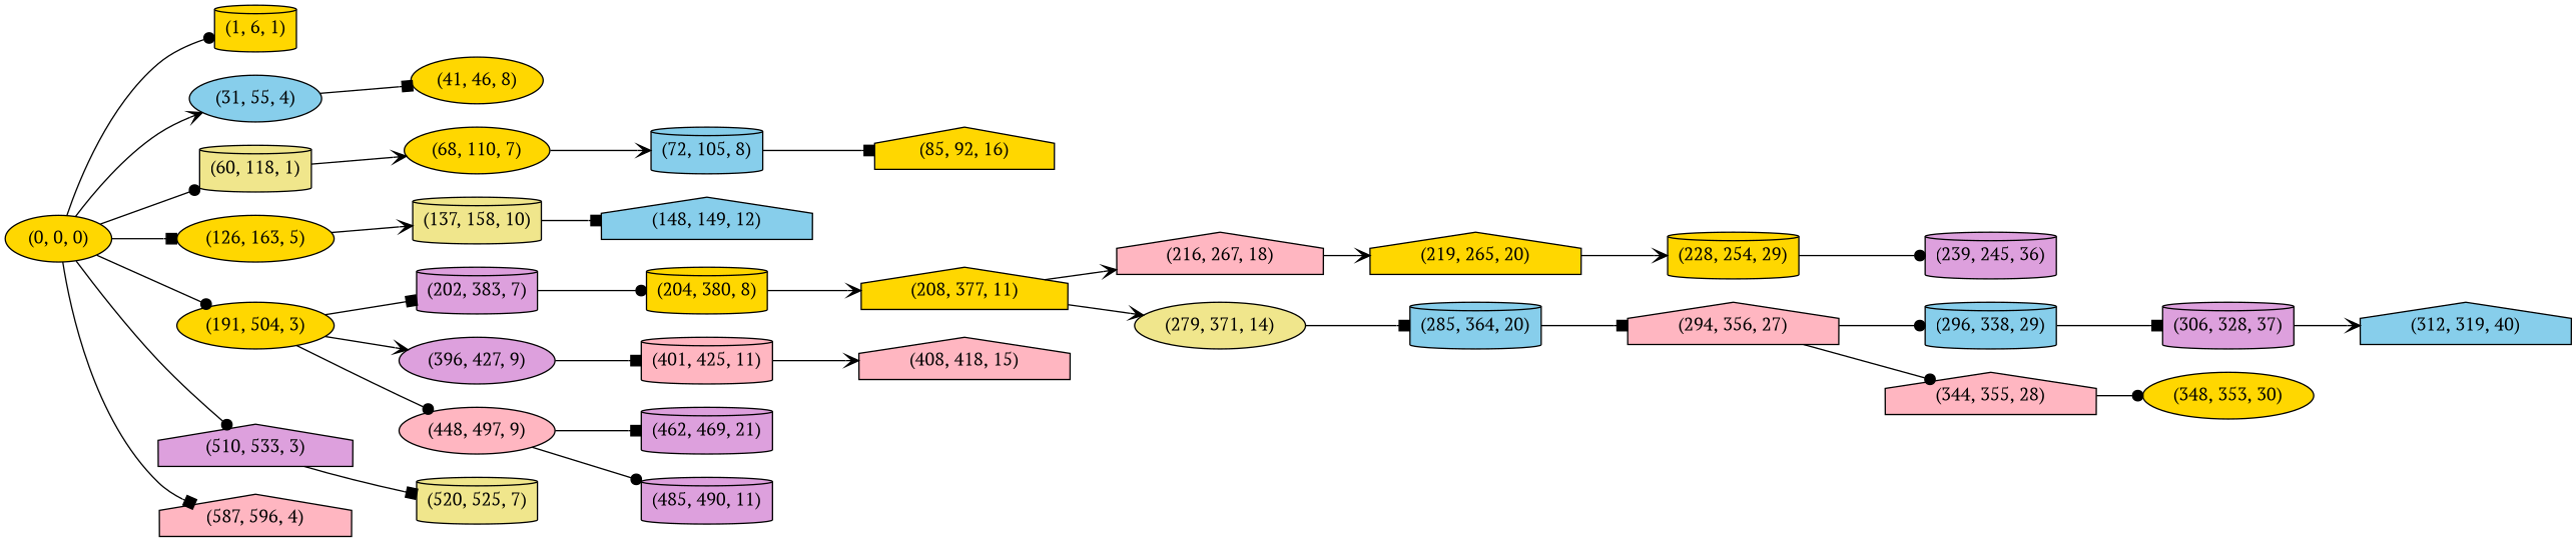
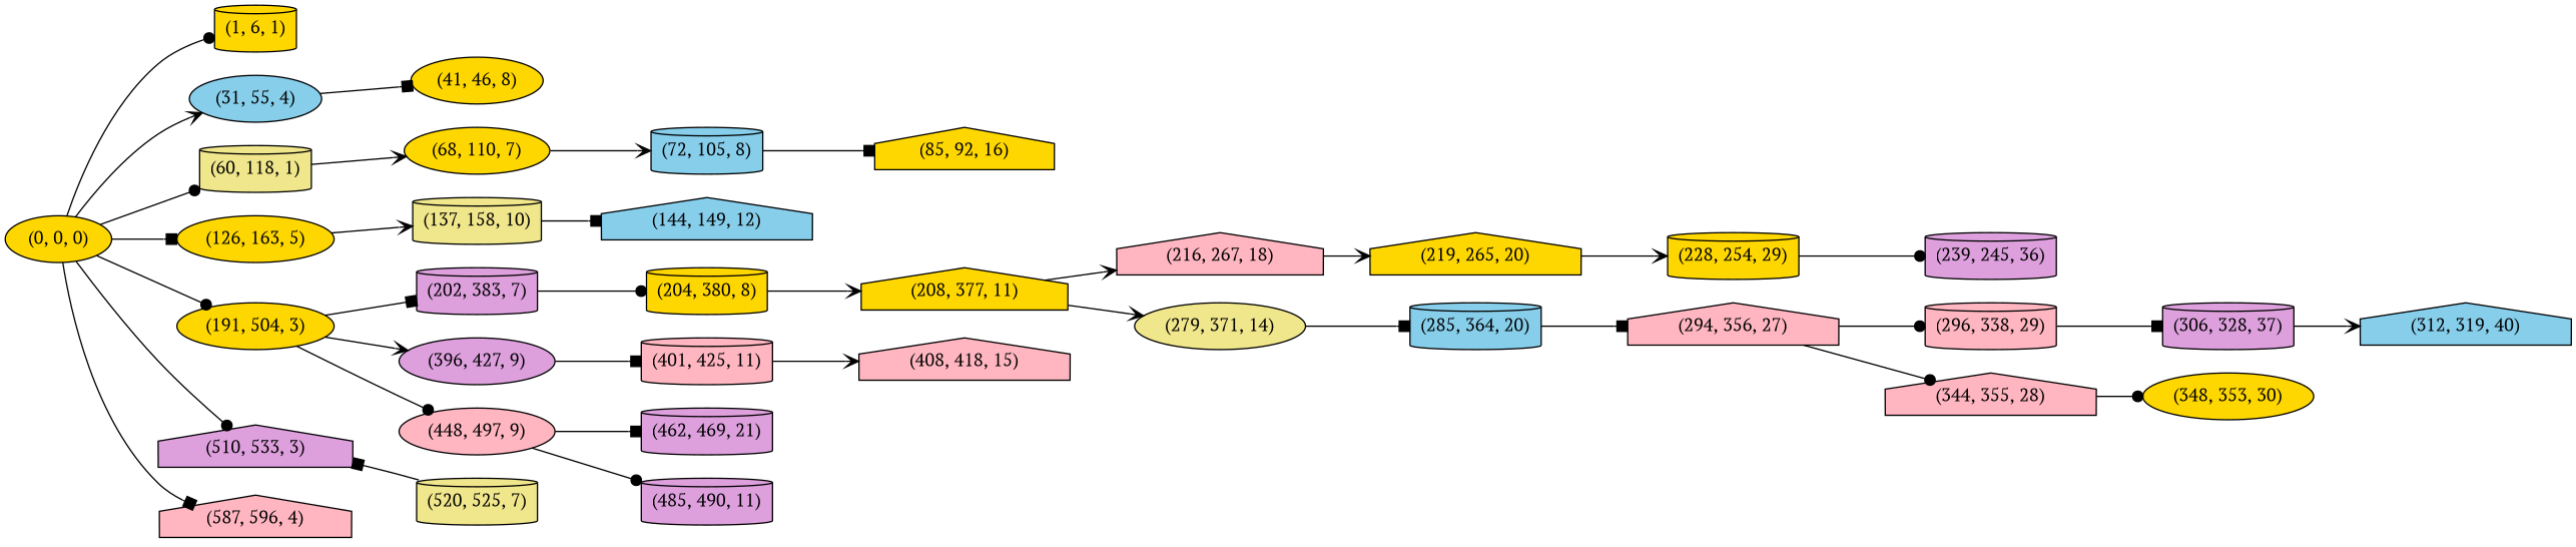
  digraph {
    fontname="PT Serif"
    rankdir=LR
    node [fillcolor=gold fontname="PT Serif" shape=cylinder style=filled]
    edge [arrowhead=vee fontname="PT Serif"]
    "(0, 0, 0)" [shape=ellipse]
    "(1, 6, 1)"
    "(31, 55, 4)" [fillcolor=skyblue shape=ellipse]
    "(60, 118, 1)" [fillcolor=khaki]
    "(126, 163, 5)" [shape=ellipse]
    "(191, 504, 3)" [shape=ellipse]
    "(510, 533, 3)" [fillcolor=plum shape=house]
    "(587, 596, 4)" [fillcolor=lightpink shape=house]
    "(41, 46, 8)" [shape=ellipse]
    "(68, 110, 7)" [shape=ellipse]
    "(137, 158, 10)" [fillcolor=khaki]
    "(202, 383, 7)" [fillcolor=plum]
    "(396, 427, 9)" [fillcolor=plum shape=ellipse]
    "(448, 497, 9)" [fillcolor=lightpink shape=ellipse]
    "(520, 525, 7)" [fillcolor=khaki]
    "(72, 105, 8)" [fillcolor=skyblue]
    "(85, 92, 16)" [shape=house]
-   "(144, 149, 12)" [fillcolor=skyblue shape=house label="(148, 149, 12)"]
+   "(144, 149, 12)" [fillcolor=skyblue shape=house]
    "(204, 380, 8)"
    "(401, 425, 11)" [fillcolor=lightpink]
    "(462, 469, 21)" [fillcolor=plum]
    "(485, 490, 11)" [fillcolor=plum]
    "(208, 377, 11)" [shape=house]
    "(216, 267, 18)" [fillcolor=lightpink shape=house]
    "(279, 371, 14)" [fillcolor=khaki shape=ellipse]
    "(219, 265, 20)" [shape=house]
    "(285, 364, 20)" [fillcolor=skyblue]
    "(228, 254, 29)"
    "(239, 245, 36)" [fillcolor=plum]
    "(294, 356, 27)" [fillcolor=lightpink shape=house]
-   "(296, 338, 29)" [fillcolor=skyblue]
+   "(296, 338, 29)" [fillcolor=lightpink]
    "(344, 355, 28)" [fillcolor=lightpink shape=house]
    "(306, 328, 37)" [fillcolor=plum]
    "(348, 353, 30)" [shape=ellipse]
    "(312, 319, 40)" [fillcolor=skyblue shape=house]
    "(408, 418, 15)" [fillcolor=lightpink shape=house]
    "(0, 0, 0)" -> "(1, 6, 1)" [arrowhead=dot]
    "(0, 0, 0)" -> "(31, 55, 4)"
    "(0, 0, 0)" -> "(60, 118, 1)" [arrowhead=dot]
    "(0, 0, 0)" -> "(126, 163, 5)" [arrowhead=box]
    "(0, 0, 0)" -> "(191, 504, 3)" [arrowhead=dot]
    "(0, 0, 0)" -> "(510, 533, 3)" [arrowhead=dot]
    "(0, 0, 0)" -> "(587, 596, 4)" [arrowhead=box]
    "(31, 55, 4)" -> "(41, 46, 8)" [arrowhead=box]
    "(60, 118, 1)" -> "(68, 110, 7)"
    "(126, 163, 5)" -> "(137, 158, 10)"
    "(191, 504, 3)" -> "(202, 383, 7)" [arrowhead=box]
    "(191, 504, 3)" -> "(396, 427, 9)"
    "(191, 504, 3)" -> "(448, 497, 9)" [arrowhead=dot]
-   "(510, 533, 3)" -> "(520, 525, 7)" [arrowhead=box]
+   "(520, 525, 7)" -> "(510, 533, 3)" [arrowhead=box]
    "(68, 110, 7)" -> "(72, 105, 8)"
    "(137, 158, 10)" -> "(144, 149, 12)" [arrowhead=box]
    "(202, 383, 7)" -> "(204, 380, 8)" [arrowhead=dot]
    "(396, 427, 9)" -> "(401, 425, 11)" [arrowhead=box]
    "(448, 497, 9)" -> "(462, 469, 21)" [arrowhead=box]
    "(448, 497, 9)" -> "(485, 490, 11)" [arrowhead=dot]
    "(72, 105, 8)" -> "(85, 92, 16)" [arrowhead=box]
    "(204, 380, 8)" -> "(208, 377, 11)"
    "(401, 425, 11)" -> "(408, 418, 15)"
    "(208, 377, 11)" -> "(216, 267, 18)"
    "(208, 377, 11)" -> "(279, 371, 14)"
    "(216, 267, 18)" -> "(219, 265, 20)"
    "(279, 371, 14)" -> "(285, 364, 20)" [arrowhead=box]
    "(219, 265, 20)" -> "(228, 254, 29)"
    "(285, 364, 20)" -> "(294, 356, 27)" [arrowhead=box]
    "(228, 254, 29)" -> "(239, 245, 36)" [arrowhead=dot]
    "(294, 356, 27)" -> "(296, 338, 29)" [arrowhead=dot]
    "(294, 356, 27)" -> "(344, 355, 28)" [arrowhead=dot]
    "(296, 338, 29)" -> "(306, 328, 37)" [arrowhead=box]
    "(344, 355, 28)" -> "(348, 353, 30)" [arrowhead=dot]
    "(306, 328, 37)" -> "(312, 319, 40)"
  }
